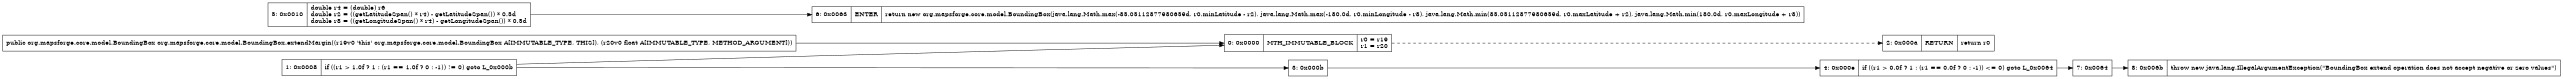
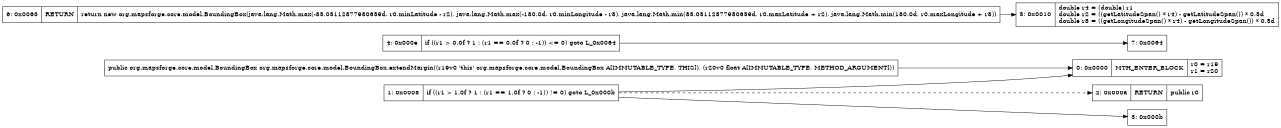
  digraph {
    rankdir=LR
    node [shape=record]
-   n1 [label="{0\:\ 0x0000|MTH_IMMUTABLE_BLOCK\l|r0 = r19\lr1 = r20\l}"]
+   n1 [label="{0\:\ 0x0000|MTH_ENTER_BLOCK\l|r0 = r19\lr1 = r20\l}"]
    n2 [label="{1\:\ 0x0008|if ((r1 \> 1.0f ? 1 : (r1 == 1.0f ? 0 : \-1)) != 0) goto L_0x000b\l}"]
-   n3 [label="{2\:\ 0x000a|RETURN\l|return r0\l}"]
+   n3 [label="{2\:\ 0x000a|RETURN\l|public r0\l}"]
    n4 [label="{3\:\ 0x000b}"]
    n5 [label="{4\:\ 0x000e|if ((r1 \> 0.0f ? 1 : (r1 == 0.0f ? 0 : \-1)) \<= 0) goto L_0x0064\l}"]
    n6 [label="{7\:\ 0x0064}"]
-   n7 [label="{5\:\ 0x0010|double r4 = (double) r6\ldouble r2 = ((getLatitudeSpan() * r4) \- getLatitudeSpan()) * 0.5d\ldouble r8 = ((getLongitudeSpan() * r4) \- getLongitudeSpan()) * 0.5d\l}"]
-   n8 [label="{6\:\ 0x0063|ENTER\l|return new org.mapsforge.core.model.BoundingBox(java.lang.Math.max(\-85.05112877980659d, r0.minLatitude \- r2), java.lang.Math.max(\-180.0d, r0.minLongitude \- r8), java.lang.Math.min(85.05112877980659d, r0.maxLatitude + r2), java.lang.Math.min(180.0d, r0.maxLongitude + r8))\l}"]
-   n9 [label="{8\:\ 0x006b|throw new java.lang.IllegalArgumentException(\"BoundingBox extend operation does not accept negative or zero values\")\l}"]
+   n7 [label="{5\:\ 0x0010|double r4 = (double) r1\ldouble r2 = ((getLatitudeSpan() * r4) \- getLatitudeSpan()) * 0.5d\ldouble r8 = ((getLongitudeSpan() * r4) \- getLongitudeSpan()) * 0.5d\l}"]
+   n8 [label="{6\:\ 0x0063|RETURN\l|return new org.mapsforge.core.model.BoundingBox(java.lang.Math.max(\-85.05112877980659d, r0.minLatitude \- r2), java.lang.Math.max(\-180.0d, r0.minLongitude \- r8), java.lang.Math.min(85.05112877980659d, r0.maxLatitude + r2), java.lang.Math.min(180.0d, r0.maxLongitude + r8))\l}"]
    n10 [label="{public org.mapsforge.core.model.BoundingBox org.mapsforge.core.model.BoundingBox.extendMargin((r19v0 'this' org.mapsforge.core.model.BoundingBox A[IMMUTABLE_TYPE, THIS]), (r20v0 float A[IMMUTABLE_TYPE, METHOD_ARGUMENT])) }"]
    n2 -> n1
-   n1 -> n3 [style=dashed]
+   n2 -> n3 [style=dashed]
    n2 -> n4
-   n4 -> n5
    n5 -> n6
-   n6 -> n9
-   n7 -> n8
+   n8 -> n7
    n10 -> n1
  }
